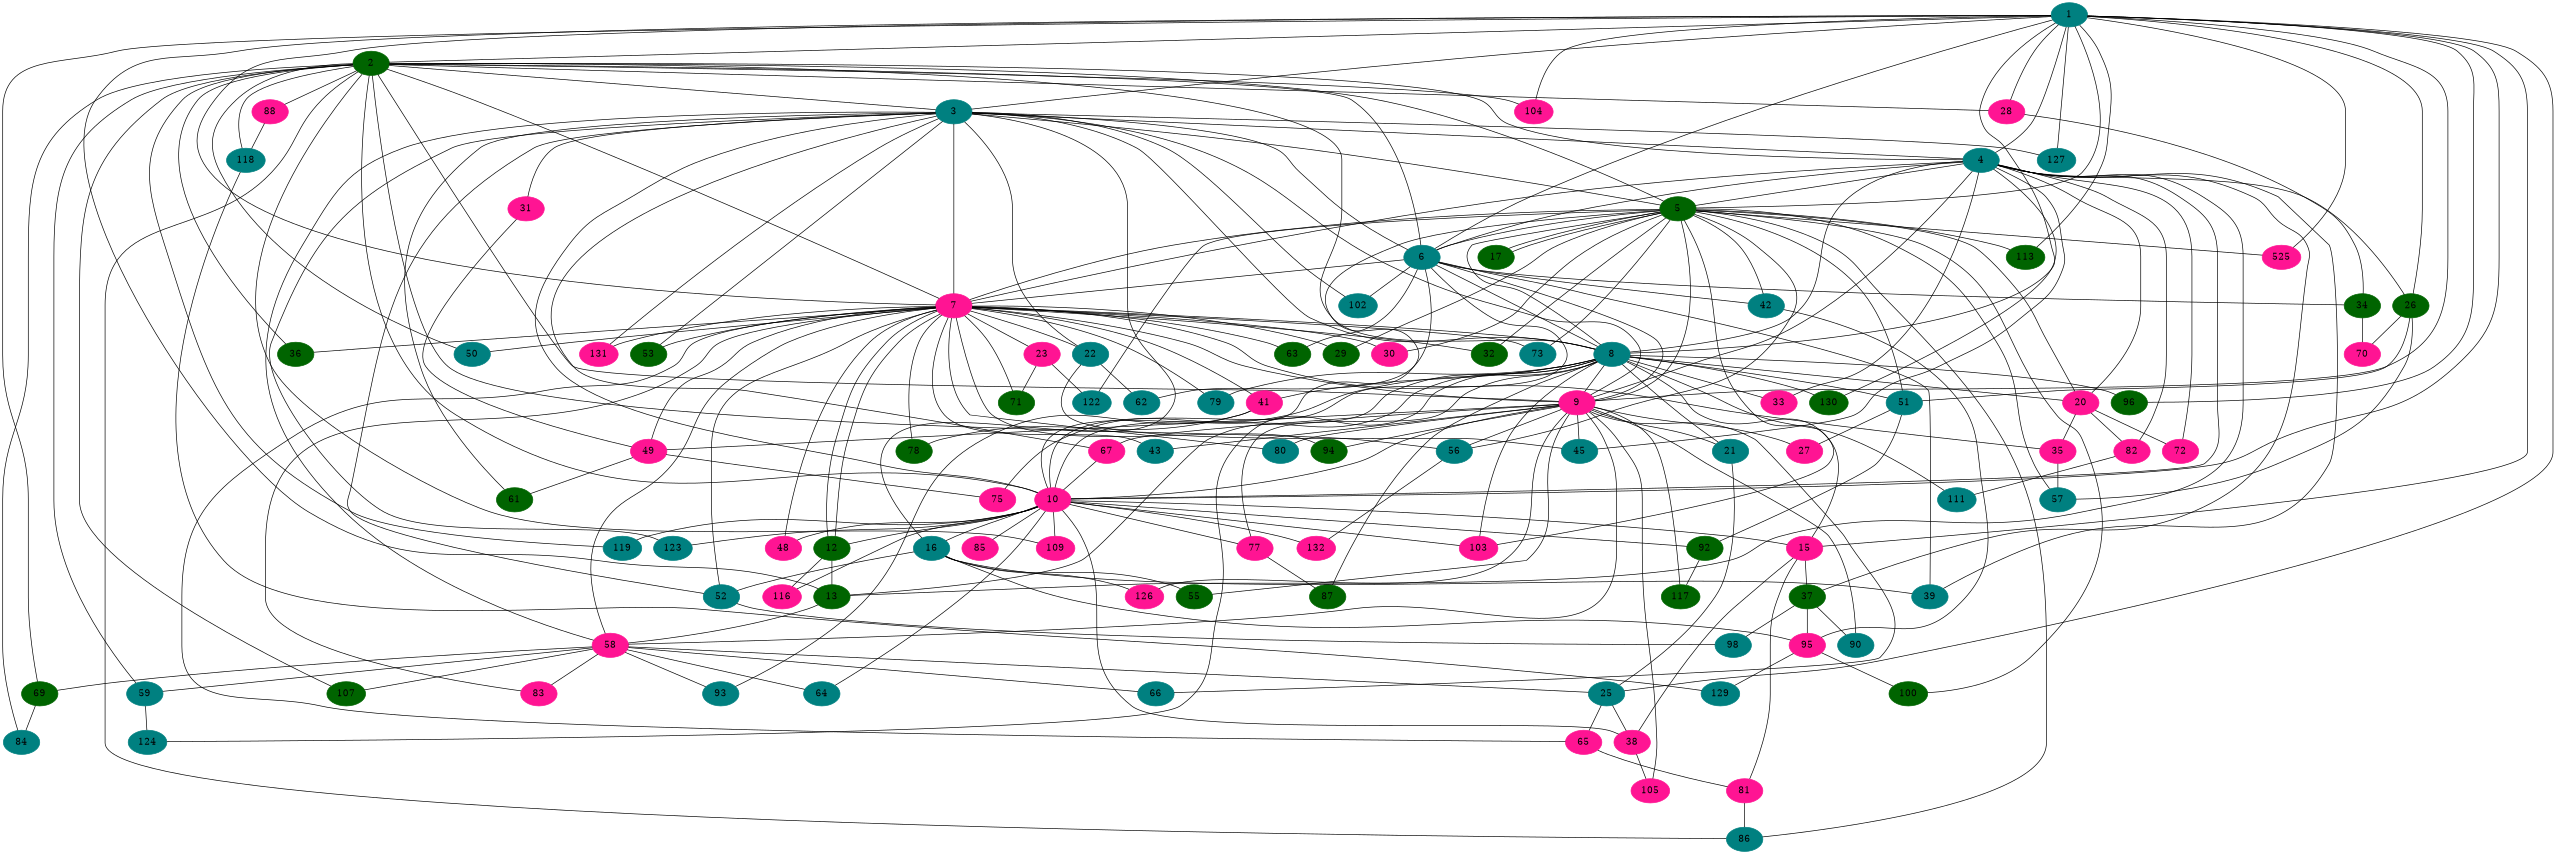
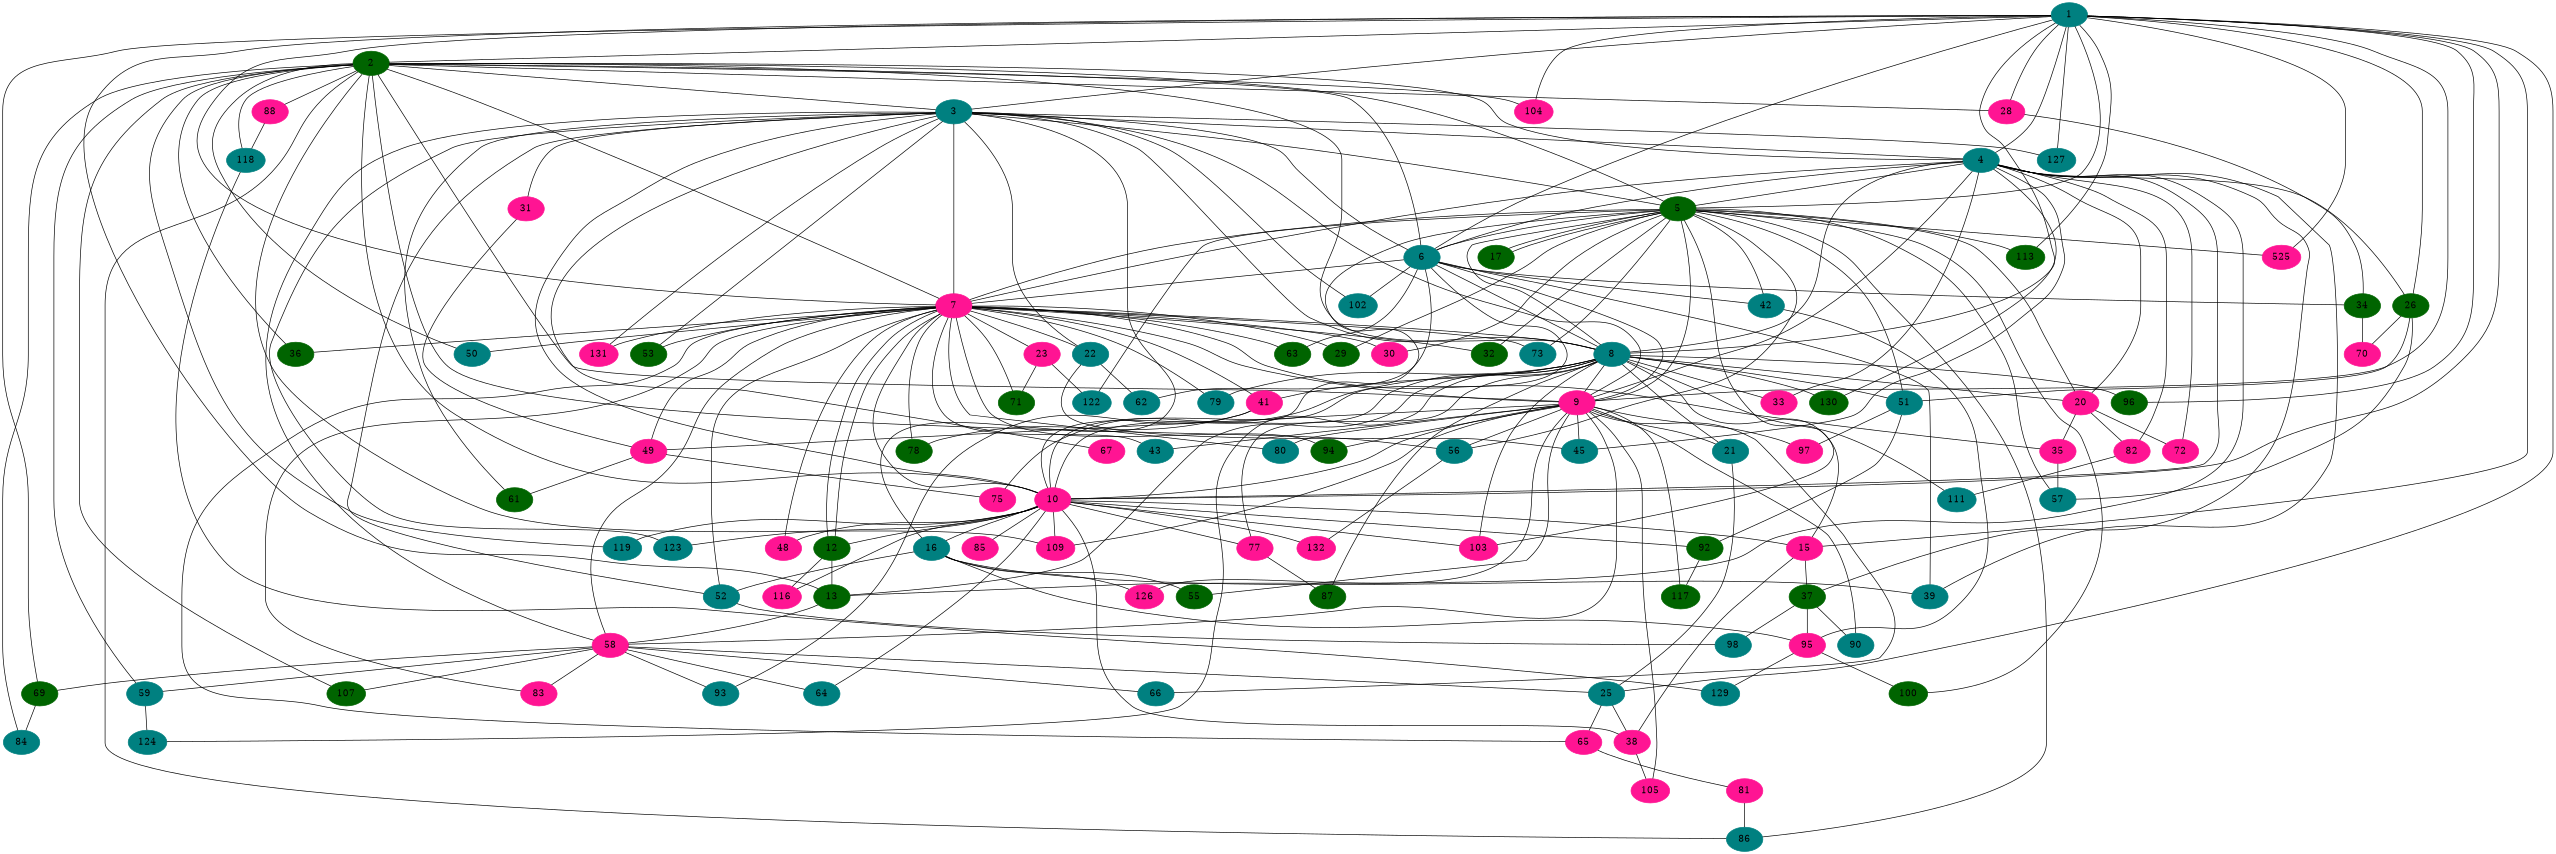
  graph {
    fontname="DejaVu Serif"
    node [color=teal fontname="DejaVu Serif" style=filled]
    edge [fontname="DejaVu Serif"]
    1 [super="+58"]
    2 [color=darkgreen super="+19"]
    3 [super="+24"]
    4 [super="+120"]
    5 [color=darkgreen super="+112"]
    6 [super="+27"]
    7 [color=deeppink super="+46"]
    8 [super="+11"]
    9 [color=deeppink super="+44"]
    10 [color=deeppink super="+14"]
    13 [color=darkgreen super="+76"]
    15 [color=deeppink super="+101"]
    25 [super="+68"]
    26 [color=darkgreen]
    28 [color=deeppink]
    69 [color=darkgreen]
    96 [color=darkgreen]
    104 [color=deeppink]
    113 [color=darkgreen]
    n20 [color=deeppink label=525]
    127
    36 [color=darkgreen]
    50
    56 [super="+99"]
    59
    84
    86 [super="+89"]
    88 [color=deeppink]
    107 [color=darkgreen]
    109 [color=deeppink]
    118
    119
    16 [super="+91"]
    n34 [color=deeppink label=58 super="+60"]
    22 [super="+67"]
    31 [color=deeppink]
    n37 [color=deeppink label=67]
    52 [super="+121"]
    53 [color=darkgreen super="+115"]
    61 [color=darkgreen]
    102
    123
    131 [color=deeppink]
    20 [color=deeppink super="+106"]
    33 [color=deeppink]
    37 [color=darkgreen]
    39
    45
    72 [color=deeppink]
    82 [color=deeppink]
    130 [color=darkgreen]
    17 [color=darkgreen]
    29 [color=darkgreen super="+40"]
    30 [color=deeppink]
    32 [color=darkgreen]
    42
    51 [super="+110"]
    57
    73
    100 [color=darkgreen]
    103 [color=deeppink super="+128"]
    122
    34 [color=darkgreen]
    62
    63 [color=darkgreen]
    12 [color=darkgreen super="+74"]
    23 [color=deeppink]
    35 [color=deeppink super="+108"]
    41 [color=deeppink]
    43
    48 [color=deeppink]
    65 [color=deeppink]
    71 [color=darkgreen]
    78 [color=darkgreen]
    79
    80
    83 [color=deeppink]
    94 [color=darkgreen]
    49 [color=deeppink]
    21
    75 [color=deeppink]
    77 [color=deeppink]
    87 [color=darkgreen]
    111
    124
    55 [color=darkgreen]
    66
    90
-   97 [color=deeppink label=27]
+   97 [color=deeppink]
    105 [color=deeppink]
    117 [color=darkgreen]
    126 [color=deeppink]
    38 [color=deeppink super="+54"]
    64
    85 [color=deeppink]
    92 [color=darkgreen]
    116 [color=deeppink]
    132 [color=deeppink]
    81 [color=deeppink]
    70 [color=deeppink]
    129
    95 [color=deeppink super="+114"]
    93
    98
    1 -- 2
    1 -- 3
    1 -- 4
    1 -- 5 [weight=2]
    1 -- 6
    1 -- 7
    1 -- 8
    1 -- 9
    1 -- 10
    1 -- 13
    1 -- 15
    1 -- 25
    1 -- 26
    1 -- 28
    1 -- 69
    1 -- 96
    1 -- 104
    1 -- 113
    1 -- n20
    1 -- 127
    2 -- 3
    2 -- 4 [weight=2]
    2 -- 5
    2 -- 6
    2 -- 7
    2 -- 8
    2 -- 9
    2 -- 10
    2 -- 28
    2 -- 104
    2 -- 36
    2 -- 50
    2 -- 56
    2 -- 59
    2 -- 84
    2 -- 86
    2 -- 88 [weight=2]
    2 -- 107
    2 -- 109
    2 -- 118
    2 -- 119
    3 -- 4
    3 -- 5 [weight=2]
    3 -- 6
    3 -- 7 [weight=2]
    3 -- 8
    3 -- 9
    3 -- 10
    3 -- 127
    3 -- 16
    3 -- n34
    3 -- 22
    3 -- 31
    3 -- n37
    3 -- 52
    3 -- 53
    3 -- 61
    3 -- 102
    3 -- 123
    3 -- 131
    4 -- 5
    4 -- 6
    4 -- 7
    4 -- 8
    4 -- 9 [weight=2]
    4 -- 10
    4 -- 13
    4 -- 26
    4 -- 20
    4 -- 33
    4 -- 37
    4 -- 39
    4 -- 45
    4 -- 72
    4 -- 82
    4 -- 130
    5 -- 6
    5 -- 7
    5 -- 8
    5 -- 9
    5 -- 10
    5 -- 113
    5 -- n20
    5 -- 56
    5 -- 86
    5 -- 20
    5 -- 17
    5 -- 17
    5 -- 29 [weight=2]
    5 -- 30
    5 -- 32
    5 -- 42
    5 -- 51
    5 -- 57
    5 -- 73
    5 -- 100
    5 -- 103
    5 -- 122
    6 -- 7
    6 -- 8
    6 -- 9 [weight=2]
    6 -- 10
    6 -- 102
    6 -- 39
    6 -- 42
    6 -- 34
    6 -- 62
    6 -- 63
    7 -- 8
    7 -- 9
-   n37 -- 10
+   7 -- 10
    7 -- 36
    7 -- 50
    7 -- n34
    7 -- 22
    7 -- 52
    7 -- 53 [weight=2]
    7 -- 131
    7 -- 29
    7 -- 30
    7 -- 32
    7 -- 73
    7 -- 63
    7 -- 12
    7 -- 12
    7 -- 23
    7 -- 35
    7 -- 41
    7 -- 43
    7 -- 48
    7 -- 65
    7 -- 71
    7 -- 78
    7 -- 79
    7 -- 80
    7 -- 83
    7 -- 94
    7 -- 49
    8 -- 9
    8 -- 10 [weight=2]
    8 -- 13
    8 -- 15
    8 -- 96
    8 -- 20
    8 -- 33
    8 -- 130
    8 -- 51
    8 -- 103
    8 -- 41
    8 -- 79
    8 -- 21
    8 -- 75
    8 -- 77
    8 -- 87
    8 -- 111
    8 -- 124
    9 -- 10
    9 -- 56
    9 -- n34
-   9 -- n37
+   9 -- 109
    9 -- 45
    9 -- 43
    9 -- 80
    9 -- 94
    9 -- 49
    9 -- 21
    9 -- 55
    9 -- 66
    9 -- 90
    9 -- 97
    9 -- 105
    9 -- 117
    9 -- 126
    10 -- 15
    10 -- 109
    10 -- 119
    10 -- 16
    10 -- 123
    10 -- 103
    10 -- 12
    10 -- 48
    10 -- 77
    10 -- 38
    10 -- 64
    10 -- 85
    10 -- 92
    10 -- 116
    10 -- 132
    13 -- n34
    15 -- 37
    15 -- 38
-   15 -- 81
    25 -- 65
    25 -- 38
    26 -- 51
    26 -- 57
    26 -- 70
    28 -- 34
    69 -- 84
    56 -- 132
    59 -- 124
    88 -- 118
    118 -- 129
    16 -- 52
    16 -- 39
    16 -- 55
    16 -- 126
    16 -- 95
    n34 -- 25
    n34 -- 69
    n34 -- 59
    n34 -- 107
    n34 -- 83
    n34 -- 66
    n34 -- 64
    n34 -- 93
    22 -- 45
    22 -- 62
    31 -- 49
    52 -- 98
    20 -- 72
    20 -- 82
    20 -- 35
    37 -- 90
    37 -- 95
    37 -- 98
    82 -- 111
    42 -- 95
    51 -- 97
    51 -- 92
    34 -- 70
    12 -- 13
    12 -- 116
    23 -- 122
    23 -- 71
    35 -- 57
    41 -- 78
    41 -- 93
    65 -- 81
    49 -- 61
    49 -- 75
    21 -- 25
    77 -- 87
    38 -- 105
    92 -- 117
    81 -- 86
    95 -- 100
    95 -- 129
  }
